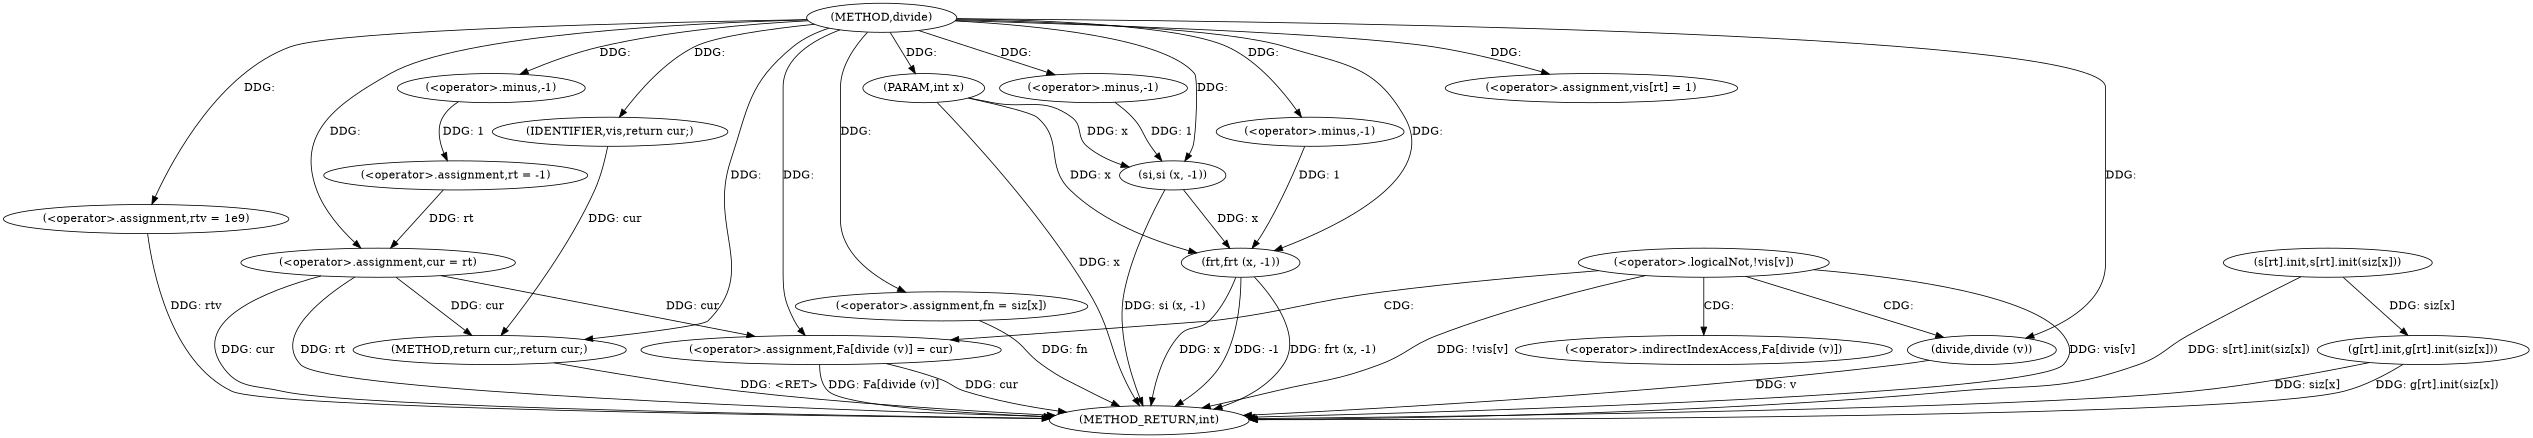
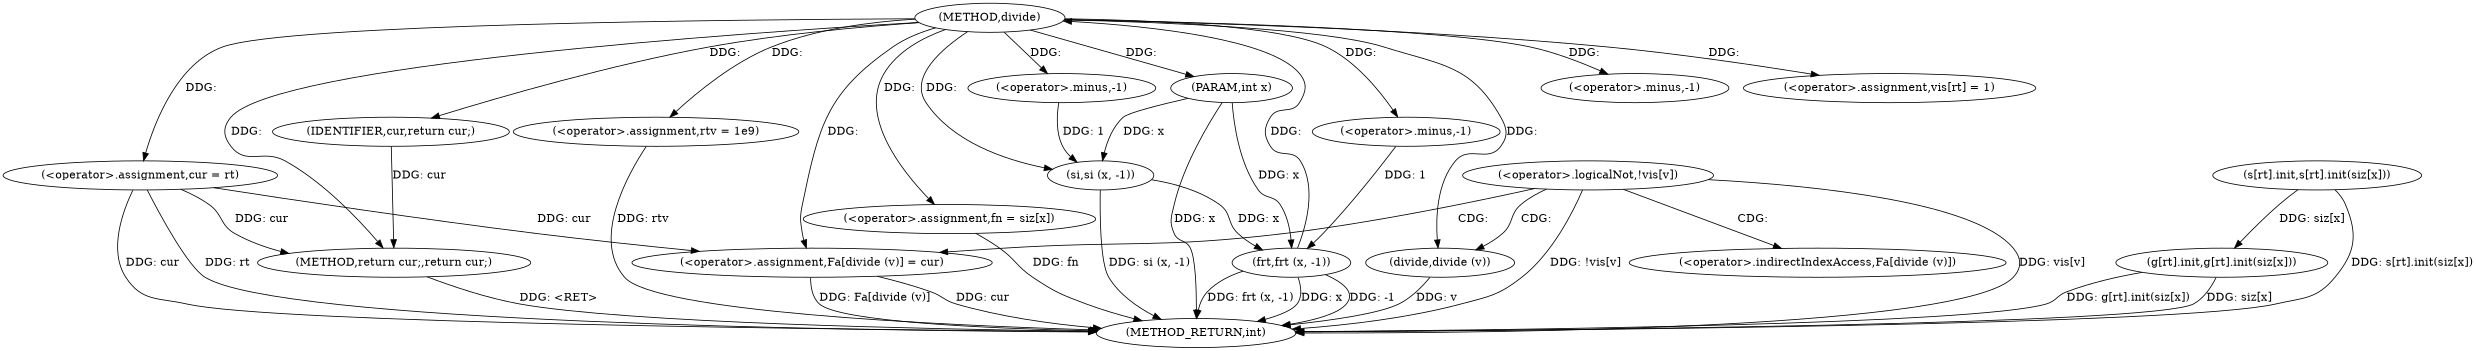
  digraph {
    n1 [label="(METHOD,divide)"]
    n2 [label="(PARAM,int x)"]
    n3 [label="(<operator>.assignment,cur = rt)"]
    n4 [label="(METHOD,return cur;,return cur;)"]
    n5 [label="(<operator>.assignment,rtv = 1e9)"]
    n6 [label="(<operator>.assignment,Fa[divide (v)] = cur)"]
-   n7 [label="(IDENTIFIER,vis,return cur;)"]
+   n7 [label="(IDENTIFIER,cur,return cur;)"]
    n8 [label="(si,si (x, -1))"]
    n9 [label="(<operator>.minus,-1)"]
    n10 [label="(<operator>.assignment,fn = siz[x])"]
    n11 [label="(divide,divide (v))"]
    n12 [label="(<operator>.minus,-1)"]
    n13 [label="(frt,frt (x, -1))"]
    n14 [label="(<operator>.assignment,vis[rt] = 1)"]
    n15 [label="(<operator>.minus,-1)"]
    n16 [label="(METHOD_RETURN,int)"]
-   n17 [label="(<operator>.assignment,rt = -1)"]
    n18 [label="(<operator>.logicalNot,!vis[v])"]
    n19 [label="(<operator>.indirectIndexAccess,Fa[divide (v)])"]
    n20 [label="(s[rt].init,s[rt].init(siz[x]))"]
    n21 [label="(g[rt].init,g[rt].init(siz[x]))"]
    n1 -> n2 [label="DDG: "]
    n1 -> n3 [label="DDG: "]
    n1 -> n4 [label="DDG: "]
    n1 -> n5 [label="DDG: "]
    n1 -> n6 [label="DDG: "]
    n1 -> n7 [label="DDG: "]
    n1 -> n8 [label="DDG: "]
    n1 -> n9 [label="DDG: "]
    n1 -> n10 [label="DDG: "]
    n1 -> n11 [label="DDG: "]
    n1 -> n12 [label="DDG: "]
-   n1 -> n13 [label="DDG: "]
+   n13 -> n1 [label="DDG: "]
    n1 -> n14 [label="DDG: "]
    n1 -> n15 [label="DDG: "]
    n2 -> n8 [label="DDG: x"]
    n2 -> n13 [label="DDG: x"]
    n2 -> n16 [label="DDG: x"]
    n3 -> n4 [label="DDG: cur"]
    n3 -> n6 [label="DDG: cur"]
    n3 -> n16 [label="DDG: cur"]
    n3 -> n16 [label="DDG: rt"]
    n4 -> n16 [label="DDG: <RET>"]
    n5 -> n16 [label="DDG: rtv"]
    n6 -> n16 [label="DDG: Fa[divide (v)]"]
    n6 -> n16 [label="DDG: cur"]
    n7 -> n4 [label="DDG: cur"]
    n8 -> n13 [label="DDG: x"]
    n8 -> n16 [label="DDG: si (x, -1)"]
-   n9 -> n17 [label="DDG: 1"]
    n10 -> n16 [label="DDG: fn"]
    n11 -> n16 [label="DDG: v"]
    n12 -> n8 [label="DDG: 1"]
    n13 -> n16 [label="DDG: x"]
    n13 -> n16 [label="DDG: -1"]
    n13 -> n16 [label="DDG: frt (x, -1)"]
    n15 -> n13 [label="DDG: 1"]
-   n17 -> n3 [label="DDG: rt"]
    n18 -> n6 [label="CDG: "]
    n18 -> n11 [label="CDG: "]
    n18 -> n16 [label="DDG: vis[v]"]
    n18 -> n16 [label="DDG: !vis[v]"]
    n18 -> n19 [label="CDG: "]
    n20 -> n16 [label="DDG: s[rt].init(siz[x])"]
    n20 -> n21 [label="DDG: siz[x]"]
    n21 -> n16 [label="DDG: siz[x]"]
    n21 -> n16 [label="DDG: g[rt].init(siz[x])"]
  }
